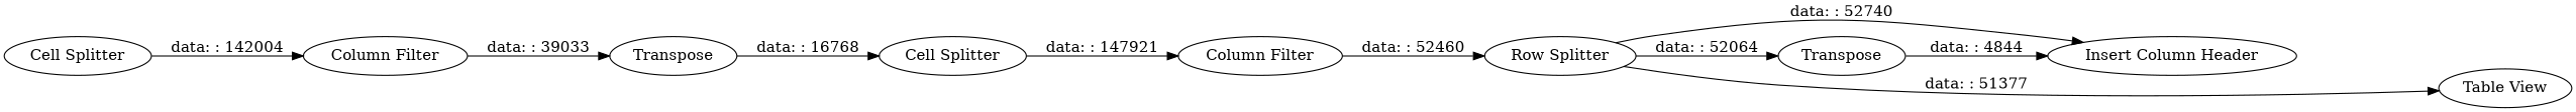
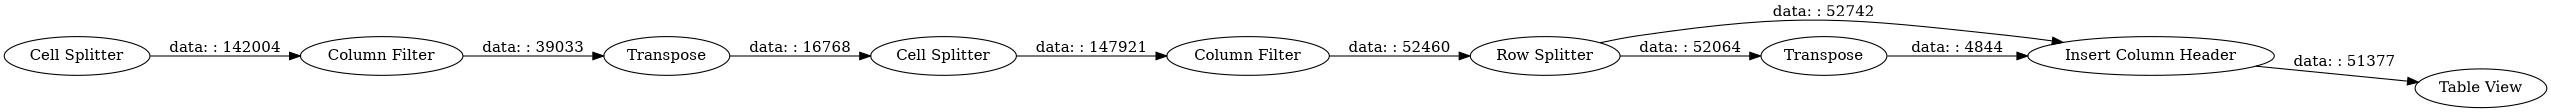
  digraph {
    rankdir=LR
    n1 [label="Cell Splitter"]
    n2 [label="Column Filter"]
    n3 [label="Row Splitter"]
    n4 [label="Insert Column Header"]
    n5 [label=Transpose]
    n6 [label="Table View"]
    n7 [label="Cell Splitter"]
    n8 [label="Column Filter"]
    n9 [label=Transpose]
    n1 -> n2 [label="data: : 147921"]
    n2 -> n3 [label="data: : 52460"]
-   n3 -> n4 [label="data: : 52740"]
+   n3 -> n4 [label="data: : 52742"]
    n3 -> n5 [label="data: : 52064"]
-   n3 -> n6 [label="data: : 51377"]
+   n4 -> n6 [label="data: : 51377"]
    n5 -> n4 [label="data: : 4844"]
    n7 -> n8 [label="data: : 142004"]
    n8 -> n9 [label="data: : 39033"]
    n9 -> n1 [label="data: : 16768"]
  }
